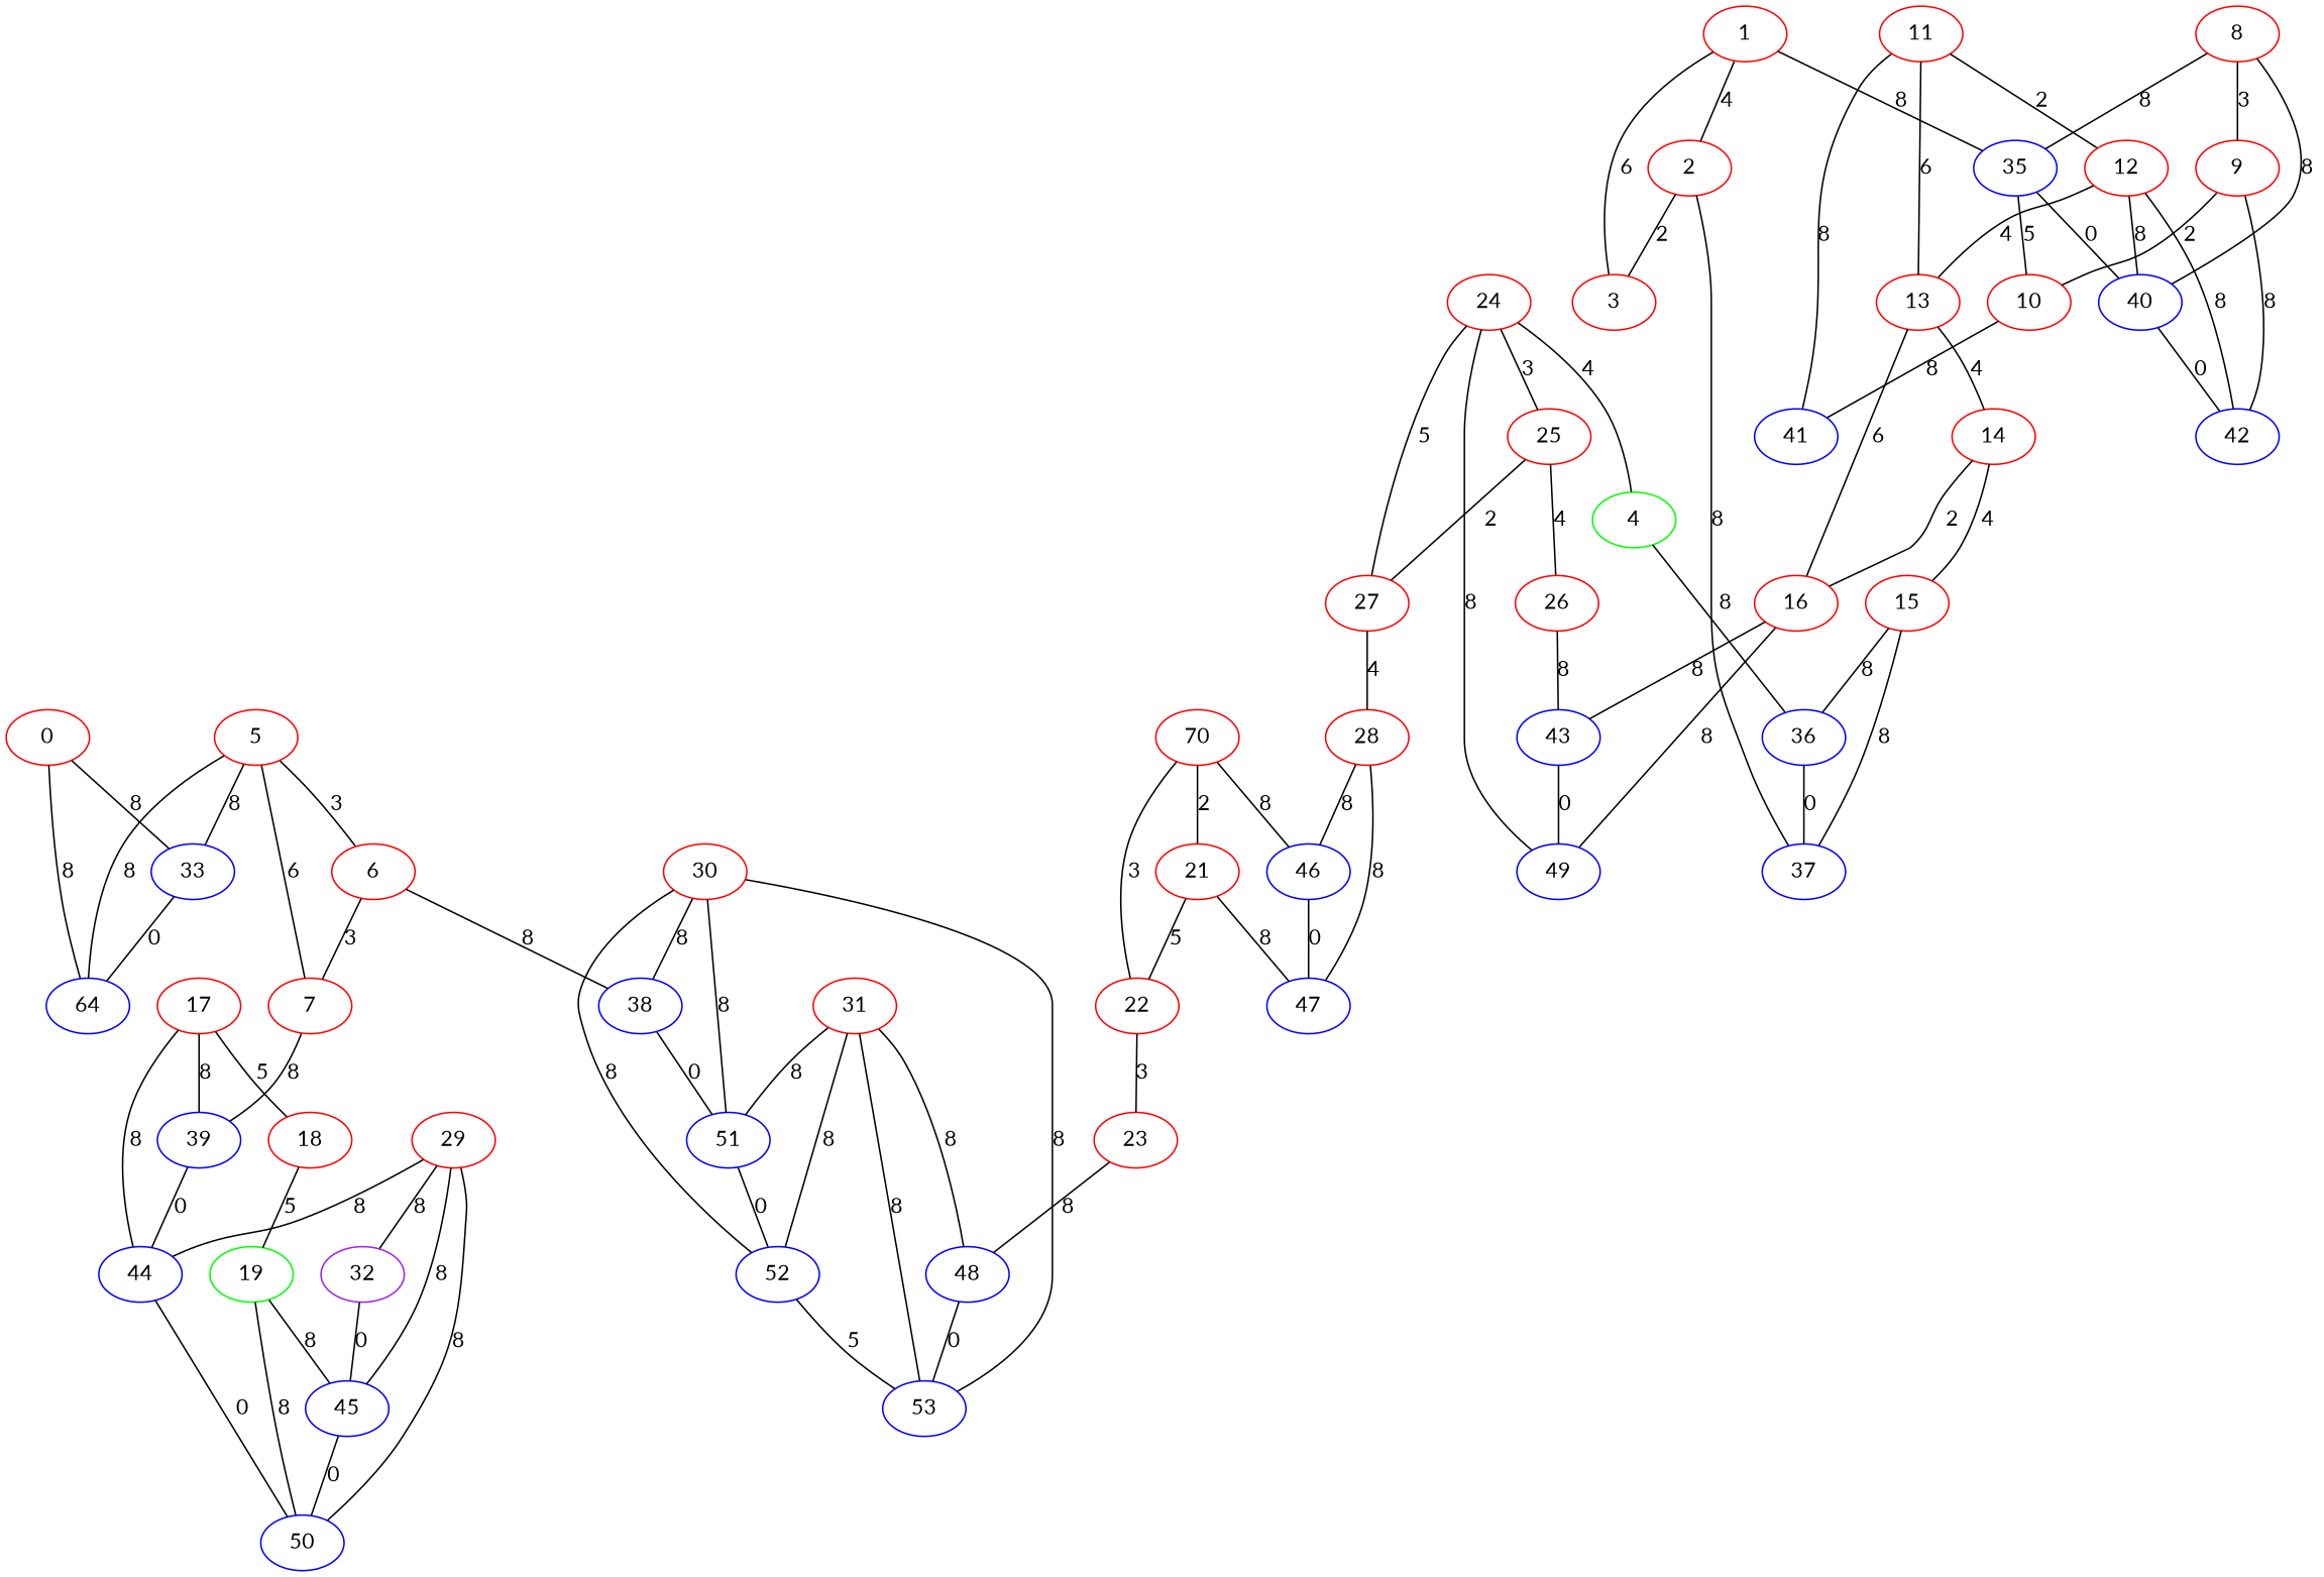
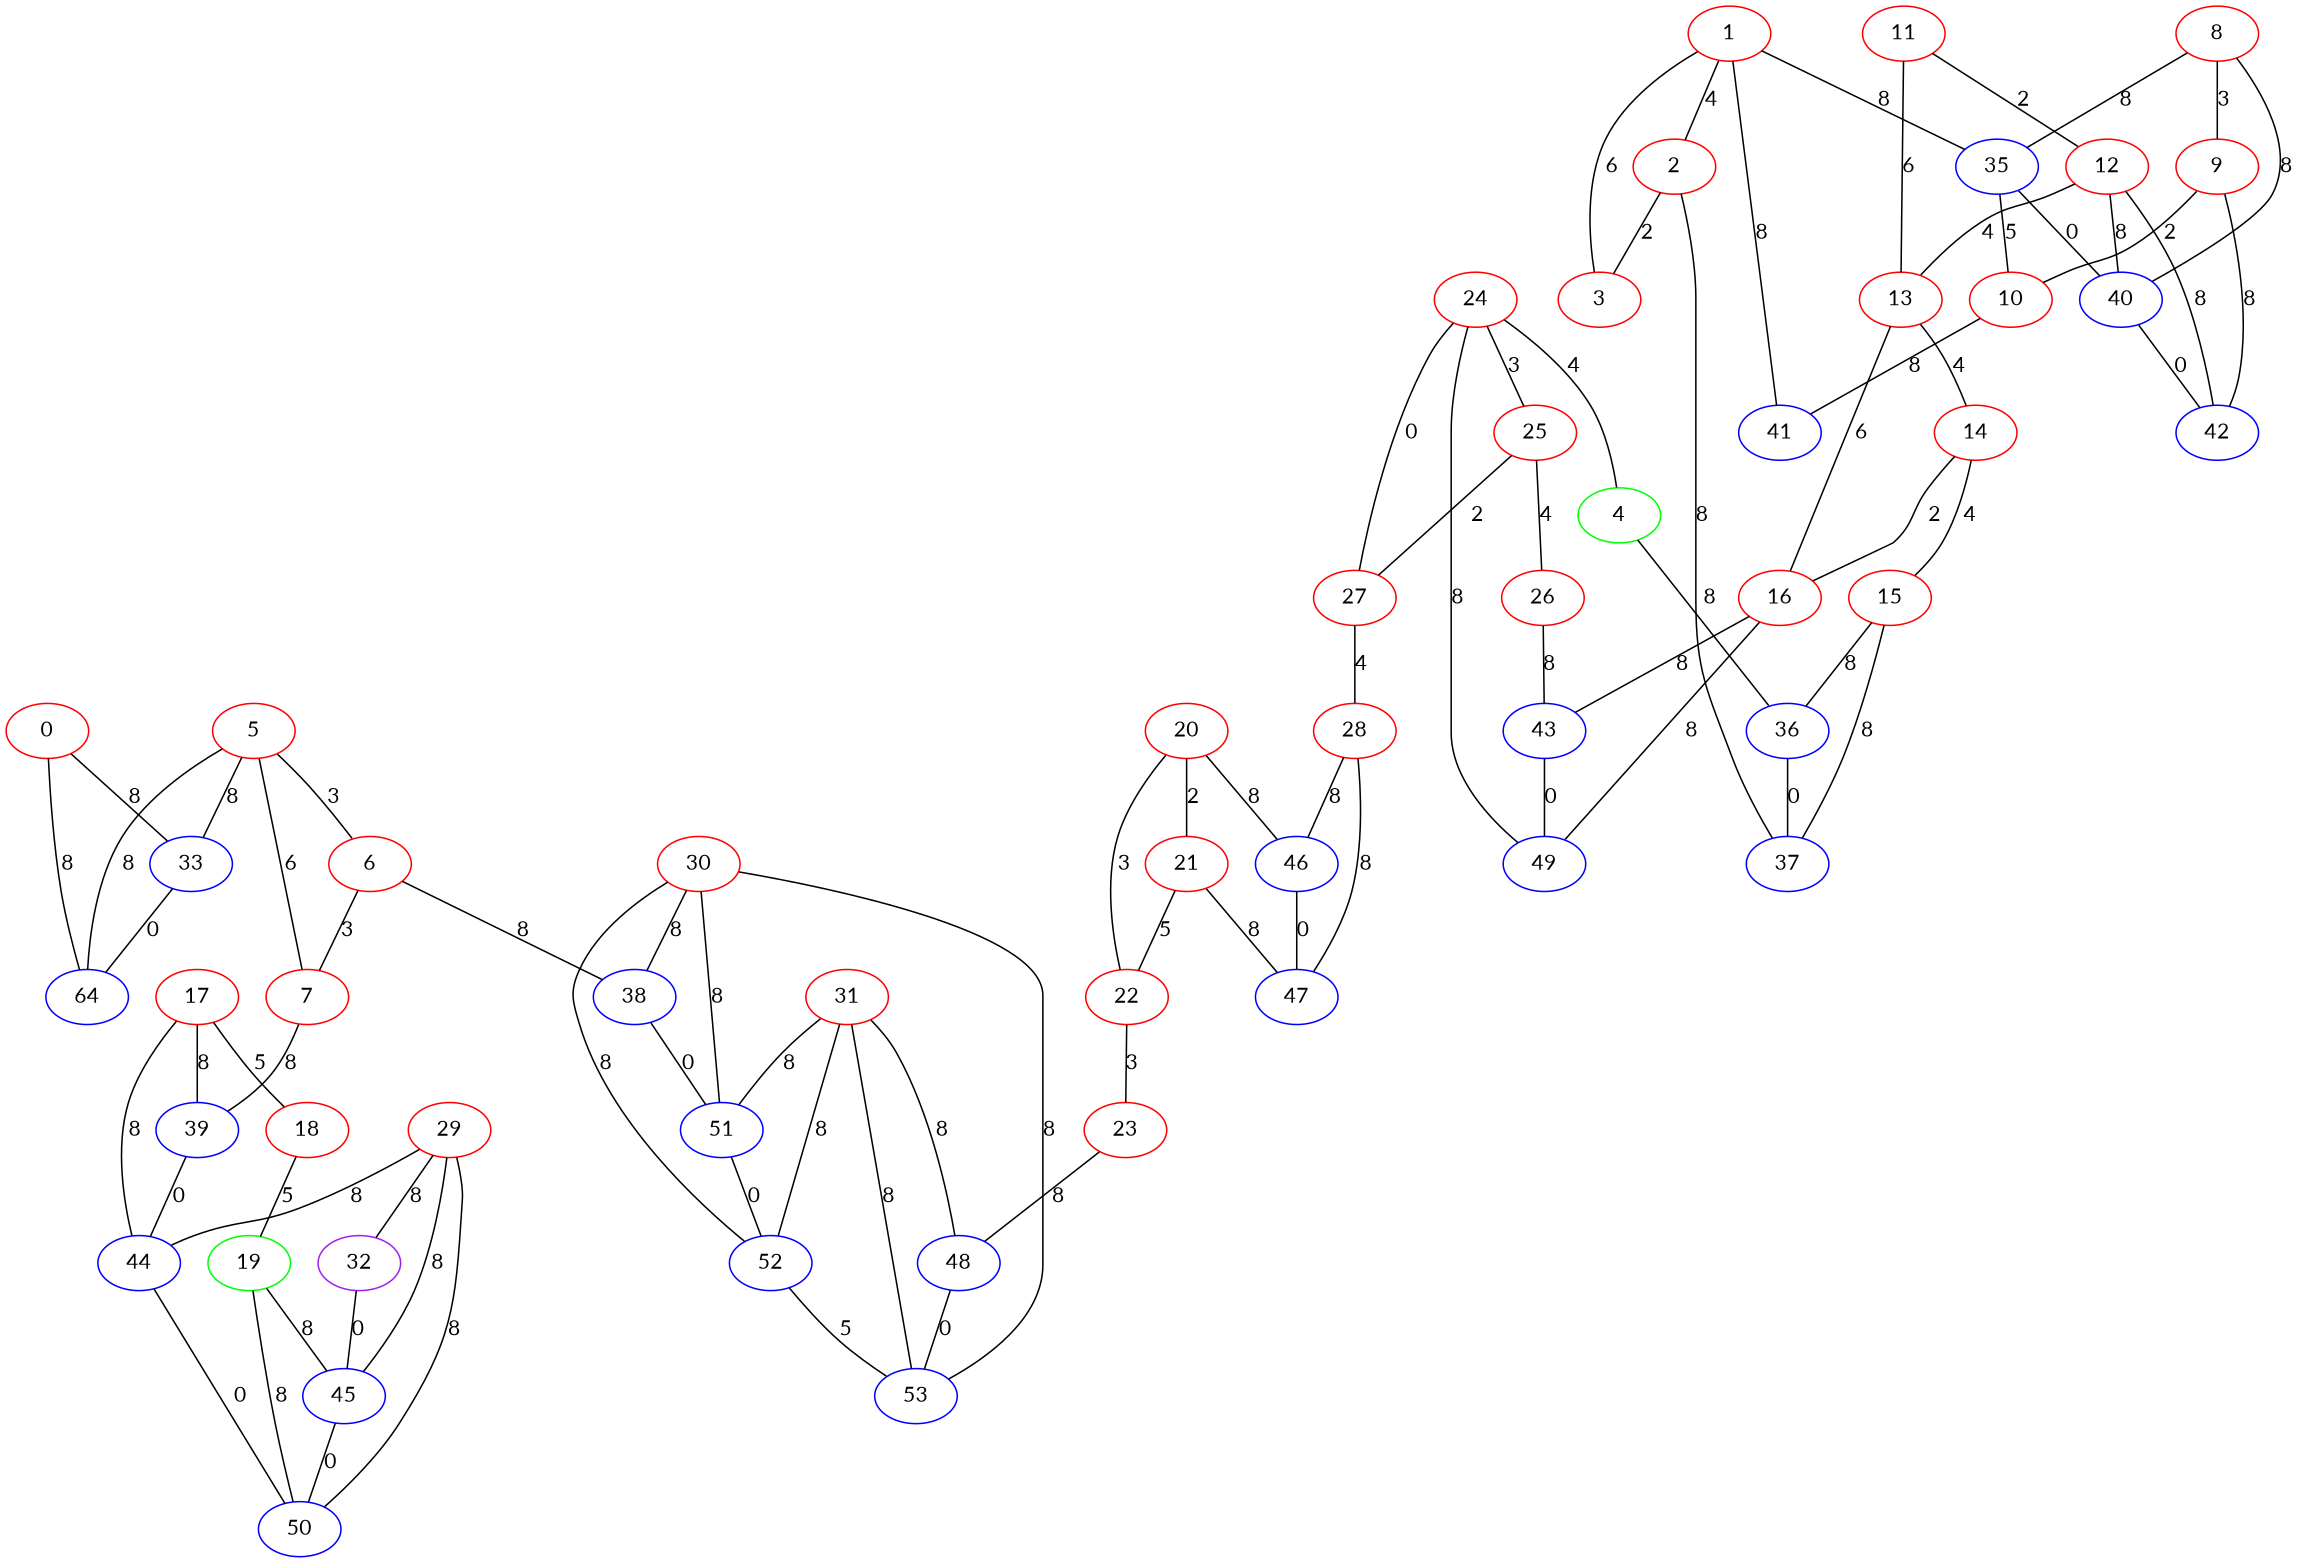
  graph {
    fontname=Lato
    node [color=red fontname=Lato weight=1]
    edge [fontname=Lato]
    33 [color=blue weight=3]
    0
    n3 [color=blue label=64 weight=3]
    1
    2
    3
    35 [color=blue weight=3]
    37 [color=blue weight=3]
    10
    40 [color=blue weight=3]
    4 [color=green weight=2]
    36 [color=blue weight=3]
    5
    6
    7
    38 [color=blue weight=3]
    39 [color=blue weight=3]
    51 [color=blue weight=3]
    44 [color=blue weight=3]
    8
    9
    42 [color=blue weight=3]
    41 [color=blue weight=3]
    11
    12
    13
    14
    16
    15
    43 [color=blue weight=3]
    49 [color=blue weight=3]
    17
    18
    19 [color=green weight=2]
    50 [color=blue weight=3]
    45 [color=blue weight=3]
-   20 [label=70]
+   20
    21
    22
    46 [color=blue weight=3]
    47 [color=blue weight=3]
    23
    48 [color=blue weight=3]
    53 [color=blue weight=3]
    24
    25
    27
    26
    28
    29
    32 [color=purple weight=4]
    30
    52 [color=blue weight=3]
    31
    33 -- n3 [label=0]
    0 -- 33 [label=8]
    0 -- n3 [label=8]
    1 -- 2 [label=4]
    1 -- 3 [label=6]
    1 -- 35 [label=8]
    2 -- 3 [label=2]
    2 -- 37 [label=8]
    35 -- 10 [label=5]
    35 -- 40 [label=0]
    10 -- 41 [label=8]
    40 -- 42 [label=0]
    4 -- 36 [label=8]
    36 -- 37 [label=0]
    5 -- 33 [label=8]
    5 -- n3 [label=8]
    5 -- 6 [label=3]
    5 -- 7 [label=6]
    6 -- 7 [label=3]
    6 -- 38 [label=8]
    7 -- 39 [label=8]
    38 -- 51 [label=0]
    39 -- 44 [label=0]
    51 -- 52 [label=0]
    44 -- 50 [label=0]
    8 -- 35 [label=8]
    8 -- 40 [label=8]
    8 -- 9 [label=3]
    9 -- 10 [label=2]
    9 -- 42 [label=8]
-   11 -- 41 [label=8]
+   1 -- 41 [label=8]
    11 -- 12 [label=2]
    11 -- 13 [label=6]
    12 -- 40 [label=8]
    12 -- 42 [label=8]
    12 -- 13 [label=4]
    13 -- 14 [label=4]
    13 -- 16 [label=6]
    14 -- 16 [label=2]
    14 -- 15 [label=4]
    16 -- 43 [label=8]
    16 -- 49 [label=8]
    15 -- 37 [label=8]
    15 -- 36 [label=8]
    43 -- 49 [label=0]
    17 -- 39 [label=8]
    17 -- 44 [label=8]
    17 -- 18 [label=5]
    18 -- 19 [label=5]
    19 -- 50 [label=8]
    19 -- 45 [label=8]
    45 -- 50 [label=0]
    20 -- 21 [label=2]
    20 -- 22 [label=3]
    20 -- 46 [label=8]
    21 -- 22 [label=5]
    21 -- 47 [label=8]
    22 -- 23 [label=3]
    46 -- 47 [label=0]
    23 -- 48 [label=8]
    48 -- 53 [label=0]
    24 -- 4 [label=4]
    24 -- 49 [label=8]
    24 -- 25 [label=3]
-   24 -- 27 [label=5]
+   24 -- 27 [label=0]
    25 -- 27 [label=2]
    25 -- 26 [label=4]
    27 -- 28 [label=4]
    26 -- 43 [label=8]
    28 -- 46 [label=8]
    28 -- 47 [label=8]
    29 -- 44 [label=8]
    29 -- 50 [label=8]
    29 -- 45 [label=8]
    29 -- 32 [label=8]
    32 -- 45 [label=0]
    30 -- 38 [label=8]
    30 -- 51 [label=8]
    30 -- 53 [label=8]
    30 -- 52 [label=8]
    52 -- 53 [label=5]
    31 -- 51 [label=8]
    31 -- 48 [label=8]
    31 -- 53 [label=8]
    31 -- 52 [label=8]
  }
